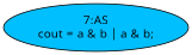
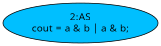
  strict digraph {
    fontname="Open Sans"
-   n1 [ast="<pyverilog.vparser.ast.Assign object at 0x7f659becb550>" def_var="['cout']" fillcolor=deepskyblue label="7:AS\ncout = a & b | a & b;" statements="[]" style=filled typ=Assign use_var="['a', 'b', 'a', 'b']" fontname="Open Sans"]
+   n1 [ast="<pyverilog.vparser.ast.Assign object at 0x7f659becb550>" def_var="['cout']" fillcolor=deepskyblue label="2:AS\ncout = a & b | a & b;" statements="[]" style=filled typ=Assign use_var="['a', 'b', 'a', 'b']" fontname="Open Sans"]
  }
